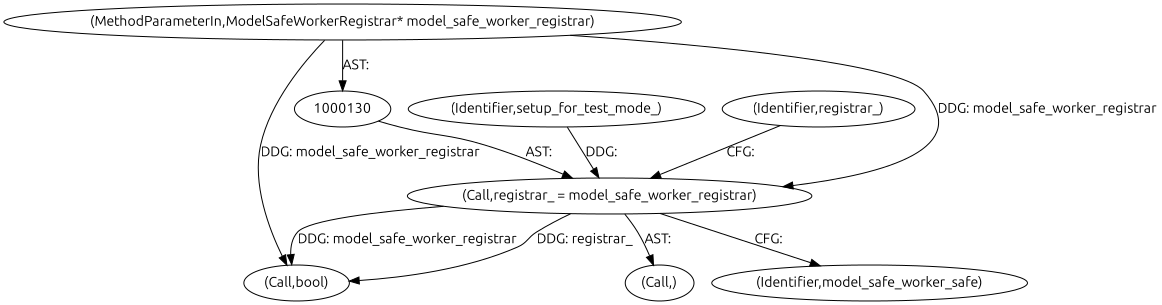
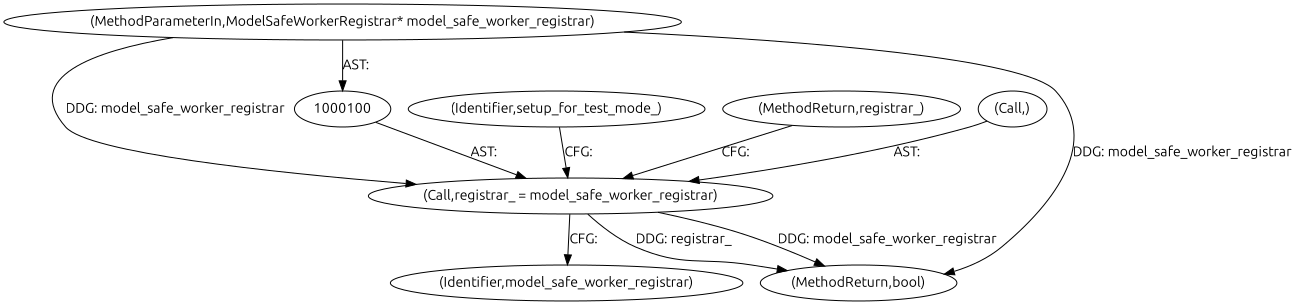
  digraph {
    fontname=Ubuntu
    node [fontname=Ubuntu]
    edge [fontname=Ubuntu]
    n1 [label="(Call,registrar_ = model_safe_worker_registrar)"]
-   n2 [label="(Call,bool)"]
+   n2 [label="(MethodReturn,bool)"]
    n3 [label="(Call,)"]
-   n4 [label="(Identifier,model_safe_worker_safe)"]
+   n4 [label="(Identifier,model_safe_worker_registrar)"]
    n5 [label="(MethodParameterIn,ModelSafeWorkerRegistrar* model_safe_worker_registrar)"]
-   1000100 [label=1000130]
+   1000100
    n7 [label="(Identifier,setup_for_test_mode_)"]
-   n8 [label="(Identifier,registrar_)"]
+   n8 [label="(MethodReturn,registrar_)"]
    n1 -> n2 [label="DDG: model_safe_worker_registrar"]
    n1 -> n2 [label="DDG: registrar_"]
-   n1 -> n3 [label="AST: "]
+   n3 -> n1 [label="AST: "]
    n1 -> n4 [label="CFG: "]
    n5 -> n1 [label="DDG: model_safe_worker_registrar"]
    n5 -> n2 [label="DDG: model_safe_worker_registrar"]
    n5 -> 1000100 [label="AST: "]
    1000100 -> n1 [label="AST: "]
-   n7 -> n1 [label="DDG: "]
+   n7 -> n1 [label="CFG: "]
    n8 -> n1 [label="CFG: "]
  }
